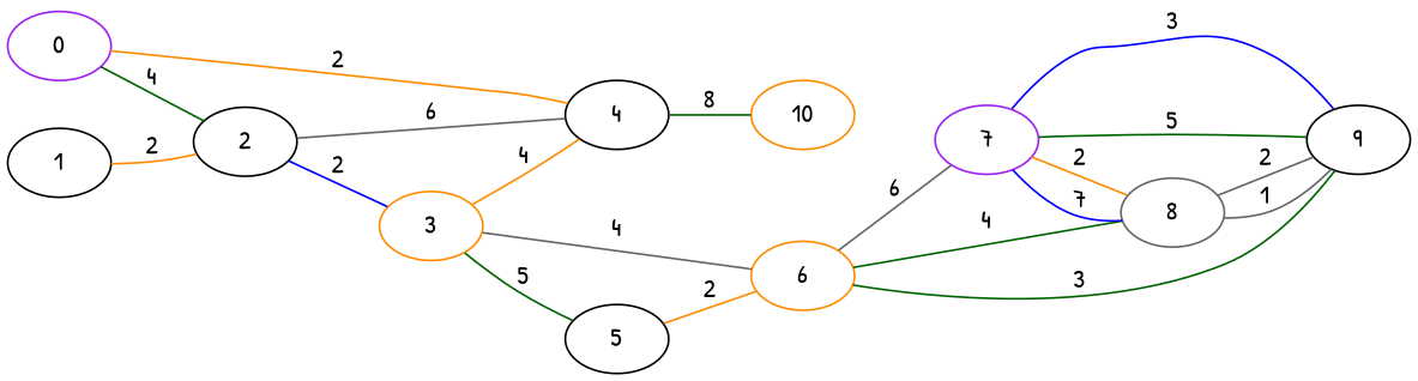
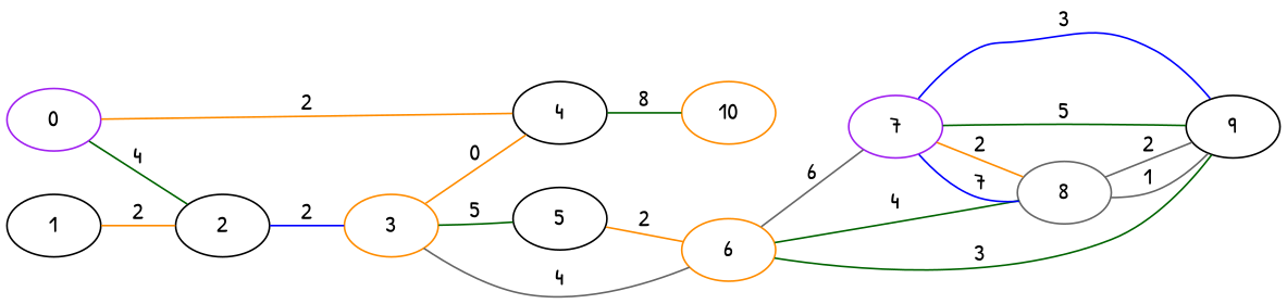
  graph {
    fontname="Patrick Hand"
    rankdir=LR
    node [color=black fontname="Patrick Hand" weight=1]
    edge [color=darkgreen fontname="Patrick Hand"]
    0 [color=purple]
    2
    4
    1
    3 [color=darkorange]
    5
    6 [color=darkorange]
    10 [color=darkorange weight=4]
    7 [color=purple]
    8 [color=gray40]
    9
    0 -- 2 [label=4]
    0 -- 4 [color=darkorange label=2]
-   2 -- 4 [color=gray40 label=6]
    2 -- 3 [color=blue label=2]
    4 -- 10 [label=8]
    1 -- 2 [color=darkorange label=2]
-   3 -- 4 [color=darkorange label=4]
+   3 -- 4 [color=darkorange label=0]
    3 -- 5 [label=5]
    3 -- 6 [color=gray40 label=4]
    5 -- 6 [color=darkorange label=2]
    6 -- 7 [color=gray40 label=6]
    6 -- 8 [label=4]
    6 -- 9 [label=3]
    7 -- 8 [color=darkorange label=2]
    7 -- 8 [color=blue label=7]
    7 -- 9 [color=blue label=3]
    7 -- 9 [label=5]
    8 -- 9 [color=gray40 label=1]
    8 -- 9 [color=gray40 label=2]
  }
